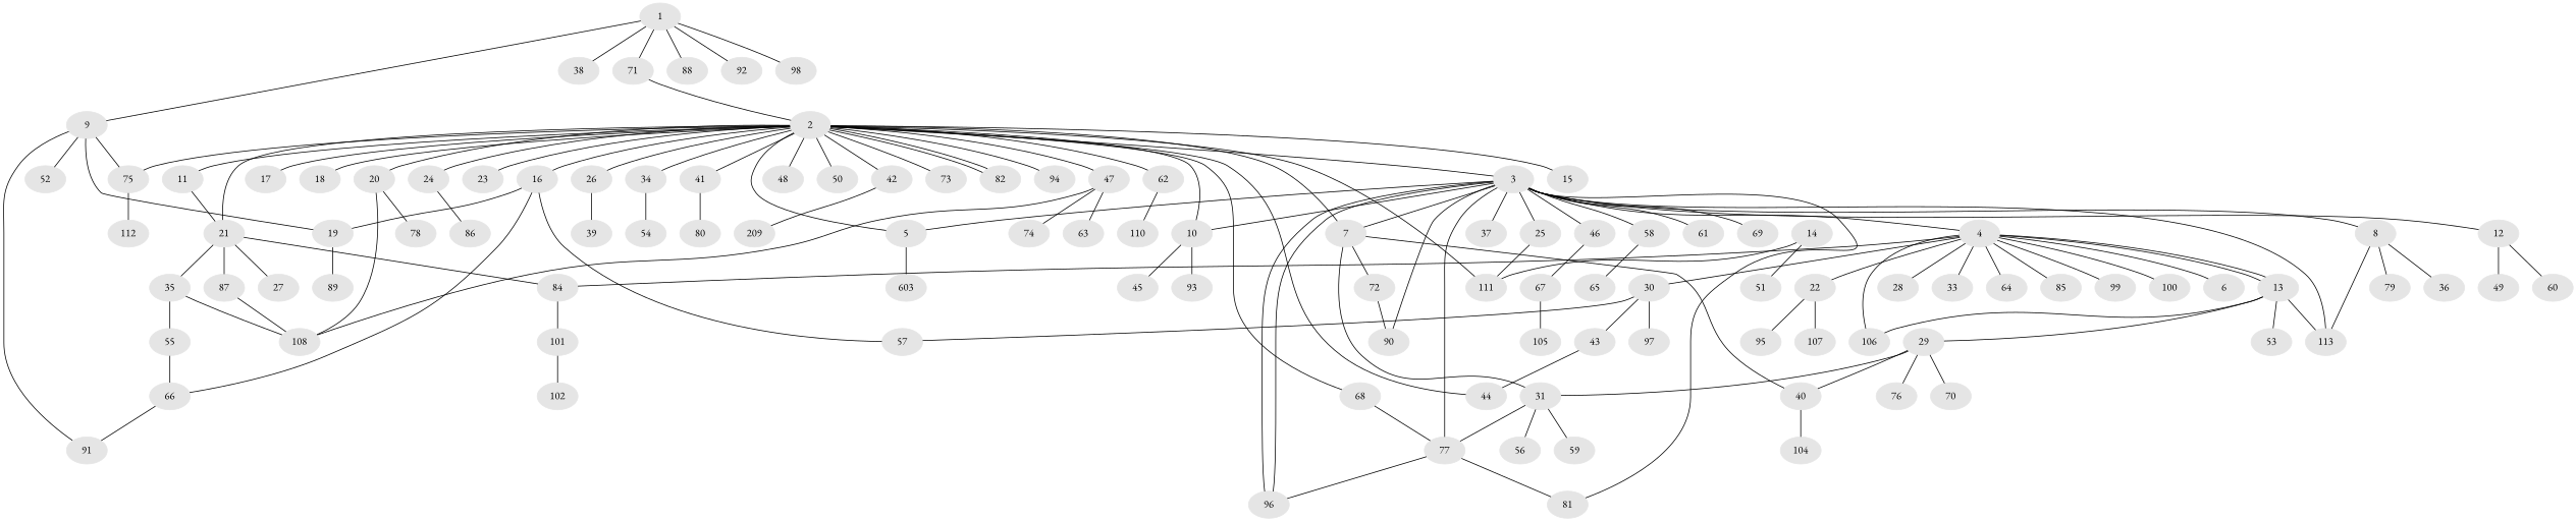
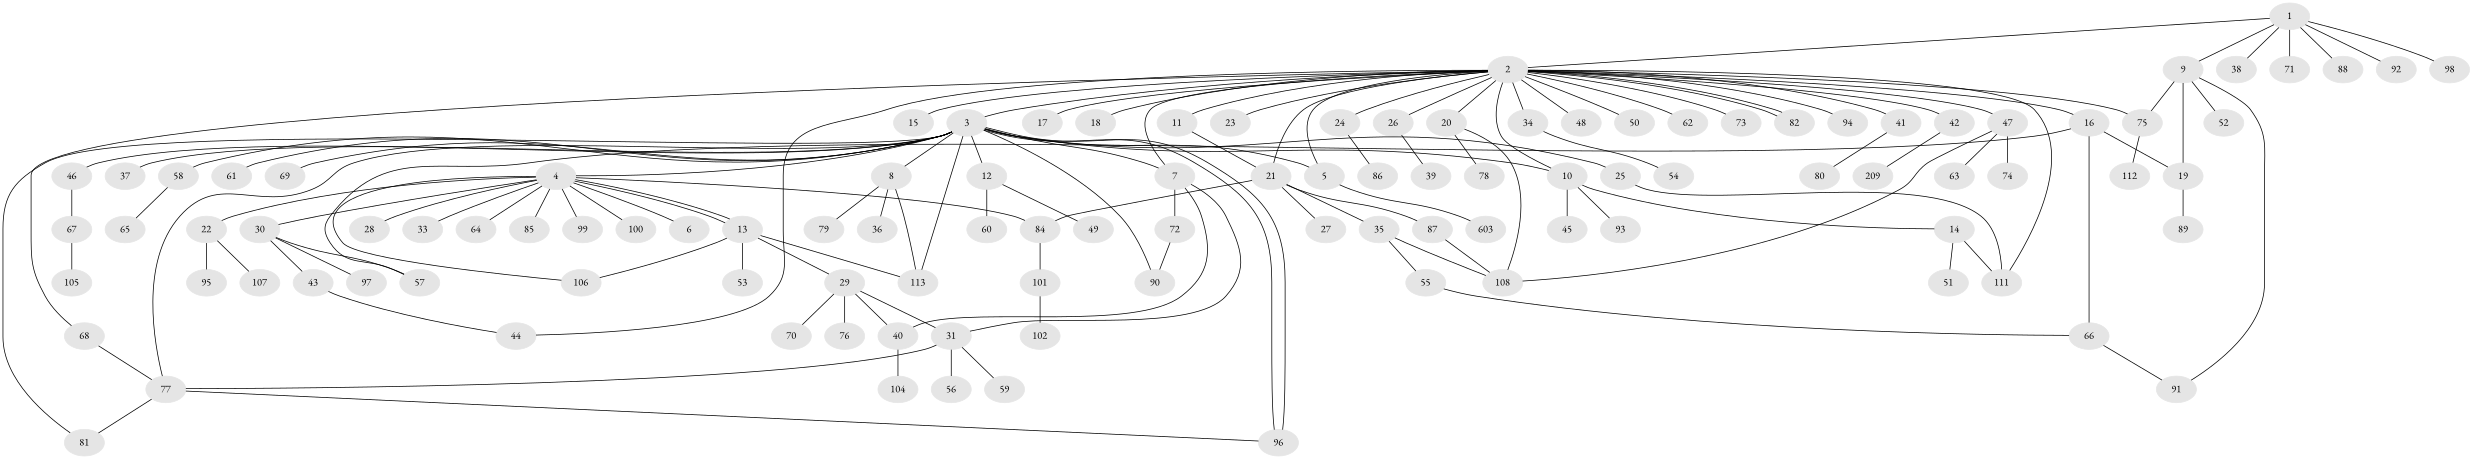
  graph {
    fontname="EB Garamond"
    node [color=gray90 fontname="EB Garamond" style=filled]
    edge [fontname="EB Garamond"]
    1
    2
    9
    38
    71
    88
    92
    98
    68
    3
    5
    7
    10
    11
    15
    16
    17
    18
    20
    21
    23
    24
    26
    34
    41
    42
    44
    47
    48
    50
    62
    73
    75
    82
    94
    111
    19
    52
    91
    77
    4
    8
    12
    25
    37
    46
    58
    61
    69
    81
    90
    96
    113
    n54 [label=603]
    31
    40
    72
    14
    45
    93
    57
    66
    78
    108
    84
    27
    35
    87
    86
    39
    54
    80
    n73 [label=209]
    63
    74
-   110
    112
    6
    13
    22
    28
    30
    33
    64
    85
    99
    100
    106
    36
    79
    49
    60
    67
    65
    29
    53
    95
    107
    43
    97
    101
    56
    59
    104
    89
    51
    70
    76
    55
    105
    102
-   71 -- 2
+   1 -- 2
    1 -- 9
    1 -- 38
    1 -- 71
    1 -- 88
    1 -- 92
    1 -- 98
    2 -- 68
    2 -- 3
    2 -- 5
    2 -- 7
    2 -- 10
    2 -- 11
    2 -- 15
    2 -- 16
    2 -- 17
    2 -- 18
    2 -- 20
    2 -- 21
    2 -- 23
    2 -- 24
    2 -- 26
    2 -- 34
    2 -- 41
    2 -- 42
    2 -- 44
    2 -- 47
    2 -- 48
    2 -- 50
    2 -- 62
    2 -- 73
    2 -- 75
    2 -- 82
    2 -- 82
    2 -- 94
    2 -- 111
    9 -- 75
    9 -- 19
    9 -- 52
    9 -- 91
    68 -- 77
    3 -- 5
    3 -- 7
    3 -- 10
    3 -- 77
    3 -- 4
    3 -- 8
    3 -- 12
    3 -- 25
    3 -- 37
    3 -- 46
    3 -- 58
    3 -- 61
    3 -- 69
    3 -- 81
    3 -- 90
    3 -- 96
    3 -- 96
    3 -- 113
    5 -- n54
    7 -- 31
    7 -- 40
    7 -- 72
+   10 -- 14
    10 -- 45
    10 -- 93
    11 -- 21
    16 -- 19
    16 -- 57
    16 -- 66
    20 -- 78
    20 -- 108
    21 -- 84
    21 -- 27
    21 -- 35
    21 -- 87
    24 -- 86
    26 -- 39
    34 -- 54
    41 -- 80
    42 -- n73
    47 -- 108
    47 -- 63
    47 -- 74
-   62 -- 110
    75 -- 112
    19 -- 89
    77 -- 81
    77 -- 96
    4 -- 84
    4 -- 6
    4 -- 13
    4 -- 13
    4 -- 22
    4 -- 28
    4 -- 30
    4 -- 33
    4 -- 64
    4 -- 85
    4 -- 99
    4 -- 100
    4 -- 106
    8 -- 113
    8 -- 36
    8 -- 79
    12 -- 49
    12 -- 60
    25 -- 111
    46 -- 67
    58 -- 65
    31 -- 77
    31 -- 56
    31 -- 59
    40 -- 104
    72 -- 90
    14 -- 111
    14 -- 51
    66 -- 91
    84 -- 101
    35 -- 108
    35 -- 55
    87 -- 108
    13 -- 113
    13 -- 106
    13 -- 29
    13 -- 53
    22 -- 95
    22 -- 107
    30 -- 57
    30 -- 43
    30 -- 97
    67 -- 105
    29 -- 31
    29 -- 40
    29 -- 70
    29 -- 76
    43 -- 44
    101 -- 102
    55 -- 66
  }
